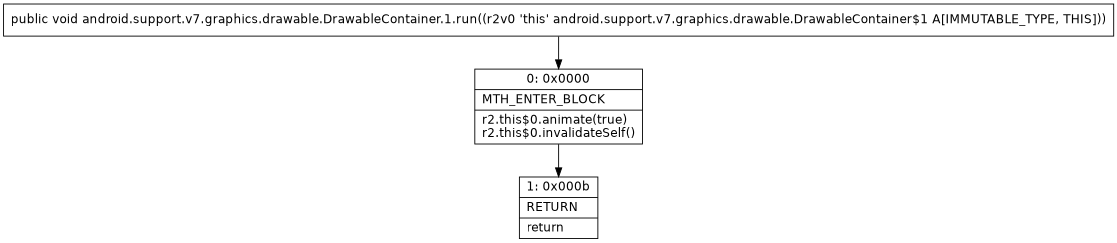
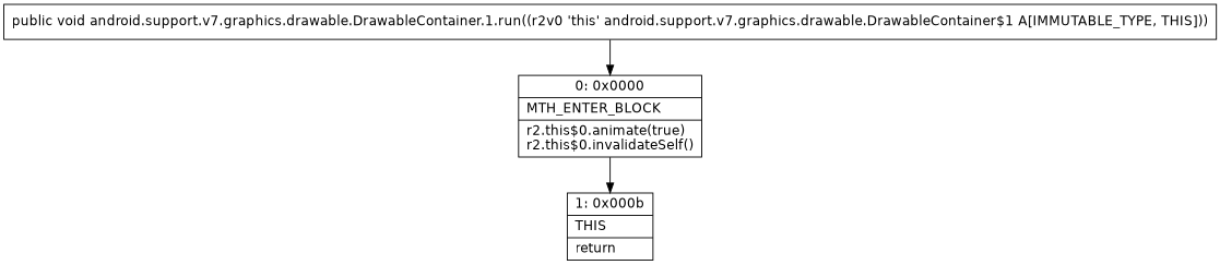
  digraph {
    fontname="DejaVu Sans"
    node [shape=record fontname="DejaVu Sans"]
    edge [fontname="DejaVu Sans"]
    n1 [label="{0\:\ 0x0000|MTH_ENTER_BLOCK\l|r2.this$0.animate(true)\lr2.this$0.invalidateSelf()\l}"]
-   n2 [label="{1\:\ 0x000b|RETURN\l|return\l}"]
+   n2 [label="{1\:\ 0x000b|THIS\l|return\l}"]
    n3 [label="{public void android.support.v7.graphics.drawable.DrawableContainer.1.run((r2v0 'this' android.support.v7.graphics.drawable.DrawableContainer$1 A[IMMUTABLE_TYPE, THIS])) }"]
    n1 -> n2
    n3 -> n1
  }
